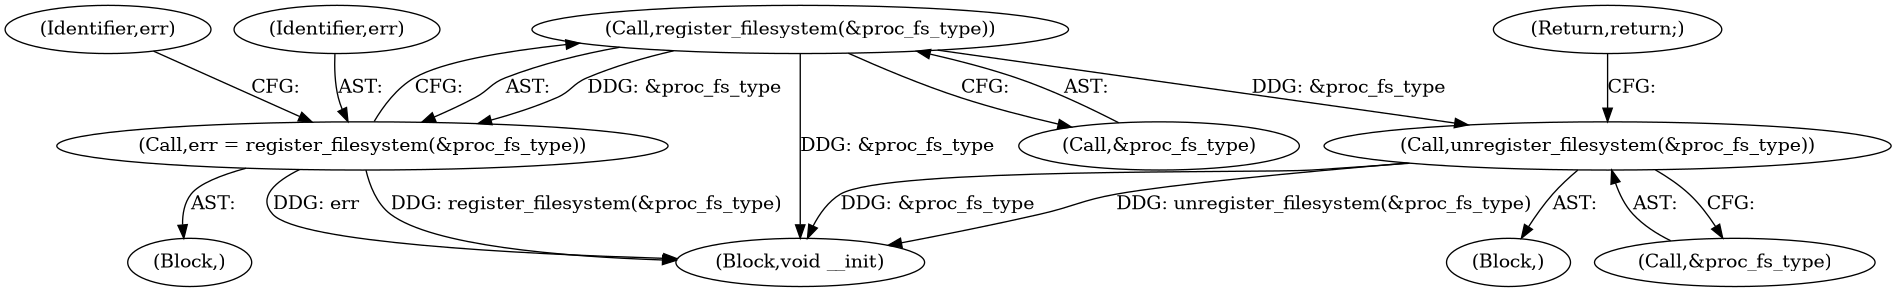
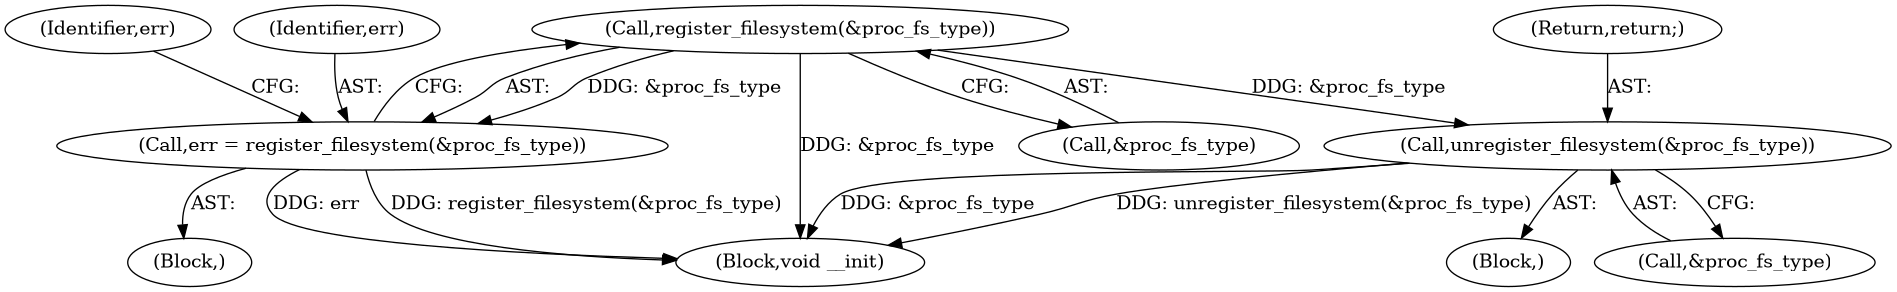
  digraph {
    n1 [label="(Call,register_filesystem(&proc_fs_type))"]
    n2 [label="(Call,err = register_filesystem(&proc_fs_type))"]
    n3 [label="(Call,unregister_filesystem(&proc_fs_type))"]
    n4 [label="(Call,&proc_fs_type)"]
    n5 [label="(Block,void __init)"]
    n6 [label="(Block,)"]
    n7 [label="(Block,)"]
    n8 [label="(Call,&proc_fs_type)"]
    n9 [label="(Identifier,err)"]
    n10 [label="(Return,return;)"]
    n11 [label="(Identifier,err)"]
    n1 -> n2 [label="AST: "]
    n1 -> n2 [label="DDG: &proc_fs_type"]
    n1 -> n3 [label="DDG: &proc_fs_type"]
    n1 -> n4 [label="CFG: "]
    n1 -> n5 [label="DDG: &proc_fs_type"]
    n2 -> n1 [label="CFG: "]
    n2 -> n5 [label="DDG: err"]
    n2 -> n5 [label="DDG: register_filesystem(&proc_fs_type)"]
    n2 -> n6 [label="AST: "]
    n3 -> n5 [label="DDG: unregister_filesystem(&proc_fs_type)"]
    n3 -> n5 [label="DDG: &proc_fs_type"]
    n3 -> n7 [label="AST: "]
    n3 -> n8 [label="CFG: "]
    n4 -> n1 [label="AST: "]
    n8 -> n3 [label="AST: "]
    n9 -> n2 [label="CFG: "]
-   n10 -> n3 [label="CFG: "]
+   n10 -> n3 [label="AST: "]
    n11 -> n2 [label="AST: "]
  }
